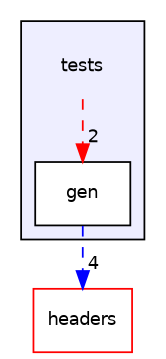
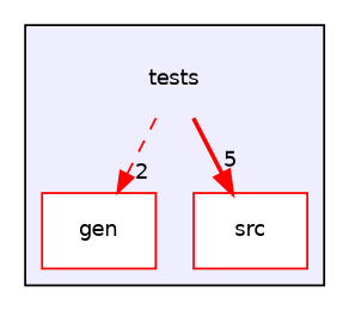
  digraph {
    compound=true
    node [fontname=Helvetica fontsize=10 shape=box color=red fillcolor=white style=filled]
    edge [color=red labeldistance=1.5 labelfontname=Helvetica labelfontsize=10 style=dashed]
    n1 [label=tests shape=plaintext color="" fillcolor="" style=""]
-   n2 [color=black label=gen]
-   n4 [label=headers]
+   n2 [label=gen]
+   n3 [label=src]
    subgraph cluster_1 {
      bgcolor="#eeeeff"
      pencolor=black
      n1
      n2
+     n3
    }
    n1 -> n2 [headlabel=2]
-   n2 -> n4 [color=blue headlabel=4]
+   n1 -> n3 [headlabel=5 style=bold]
  }
